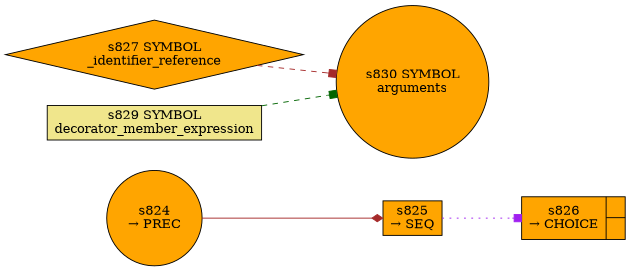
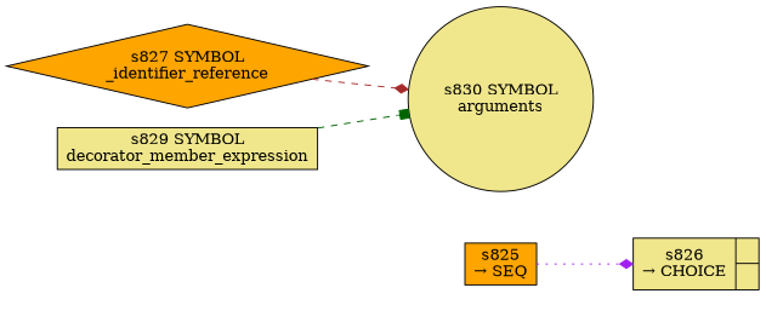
  digraph {
    rankdir=LR
    node [fillcolor=orange shape=circle style=filled]
    edge [arrowhead=diamond color=brown style=dashed]
-   n1 [fixedsize=false label="s824\n&rarr; PREC" peripheries=1]
    n2 [fixedsize=false label="s825\n&rarr; SEQ" peripheries=1 shape=box]
-   n3 [fixedsize=false label="{s826\n&rarr; CHOICE|{<p0>|<p1>}}" peripheries=1 shape=record]
+   n3 [fillcolor=khaki fixedsize=false label="{s826\n&rarr; CHOICE|{<p0>|<p1>}}" peripheries=1 shape=record]
    n4 [label="s827 SYMBOL\n_identifier_reference" shape=diamond]
-   n5 [label="s830 SYMBOL\narguments"]
+   n5 [fillcolor=khaki label="s830 SYMBOL\narguments"]
    n6 [fillcolor=khaki label="s829 SYMBOL\ndecorator_member_expression" shape=box]
-   n1 -> n2 [style=solid]
-   n2 -> n3 [arrowhead=box color=purple style=dotted]
-   n4 -> n5 [arrowhead=box]
+   n2 -> n3 [color=purple style=dotted]
+   n4 -> n5
    n6 -> n5 [arrowhead=box color=darkgreen]
  }
